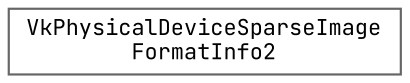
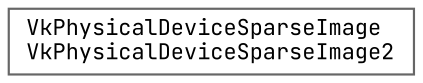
  digraph {
    rankdir=LR
    fontname="JetBrains Mono"
-   n1 [color=grey40 fillcolor=white fontname="JetBrains Mono" fontsize=10 height=0.2 label="VkPhysicalDeviceSparseImage\lFormatInfo2" shape=box style=filled width=0.4]
+   n1 [color=grey40 fillcolor=white fontname="JetBrains Mono" fontsize=10 height=0.2 label="VkPhysicalDeviceSparseImage\lVkPhysicalDeviceSparseImage2" shape=box style=filled width=0.4]
  }
